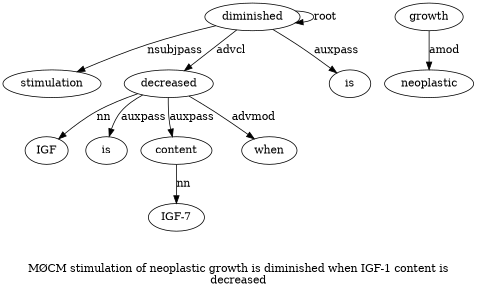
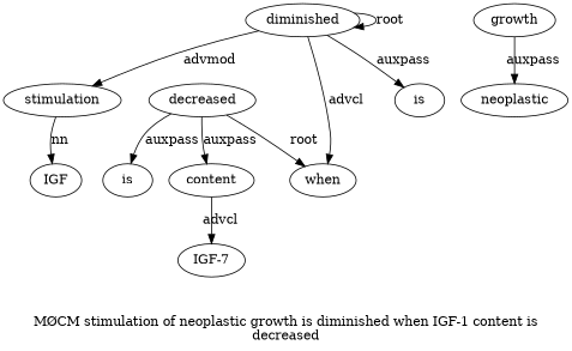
  digraph {
    label="MØCM stimulation of neoplastic growth is diminished when IGF-1 content is\ndecreased"
    node [fillcolor=white style=filled]
    n1 [label=stimulation]
    n2 [label=IGF]
    n3 [label=growth]
    n4 [label=neoplastic]
    n5 [label=diminished]
    n6 [label=is]
    n7 [label=decreased]
    n8 [label=when]
    n9 [label=content]
    n10 [label=is]
    n11 [label="IGF-7"]
-   n7 -> n2 [label=nn]
-   n3 -> n4 [label=amod]
-   n5 -> n1 [label=nsubjpass]
+   n1 -> n2 [label=nn]
+   n3 -> n4 [label=auxpass]
+   n5 -> n1 [label=advmod]
    n5 -> n5 [label=root]
    n5 -> n6 [label=auxpass]
-   n5 -> n7 [label=advcl]
-   n7 -> n8 [label=advmod]
+   n5 -> n8 [label=advcl]
+   n7 -> n8 [label=root]
    n7 -> n9 [label=auxpass]
    n7 -> n10 [label=auxpass]
-   n9 -> n11 [label=nn]
+   n9 -> n11 [label=advcl]
  }
